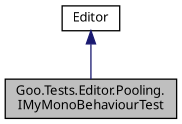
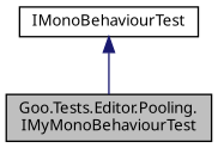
  digraph {
    node [color=black fontname=Calibrii fontsize=10 shape=record style=filled]
    n1 [fillcolor=grey75 fontcolor=black height=0.2 label="Goo.Tests.Editor.Pooling.\lIMyMonoBehaviourTest" width=0.4]
-   n2 [fillcolor=white height=0.2 label=Editor width=0.4]
+   n2 [fillcolor=white height=0.2 label=IMonoBehaviourTest width=0.4]
    n2 -> n1 [color=midnightblue dir=back fontname=Calibrii fontsize=10 labelfontname=Calibrii labelfontsize=10 style=solid]
  }
